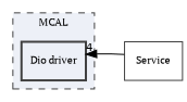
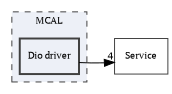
  digraph {
    compound=true
    rankdir=LR
    fontname="PT Serif"
    node [color=grey25 fillcolor="#edf0f7" fontname="PT Serif" fontsize=10 shape=box]
    n1 [label="Dio driver" style="filled,bold,"]
    n2 [label=Service]
    subgraph cluster_1 {
      bgcolor="#edf0f7"
      fontsize=10
      label=MCAL
      pencolor=grey25
      style="filled,dashed,"
      n1
    }
-   n2 -> n1 [fontname="PT Serif" fontsize=10 headlabel=4 labeldistance=1.5 labelfontname=Helvetica labelfontsize=10]
+   n1 -> n2 [fontname="PT Serif" fontsize=10 headlabel=4 labeldistance=1.5 labelfontname=Helvetica labelfontsize=10]
  }
